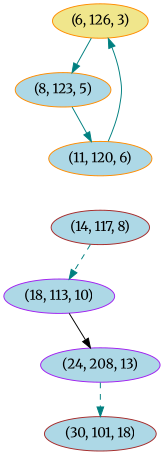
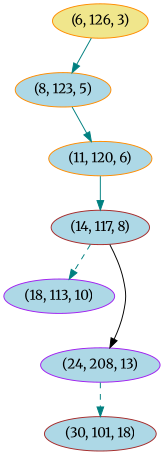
  digraph {
    fontname=Merriweather
    node [color=darkorange fillcolor=lightblue fontname=Merriweather style=filled]
    edge [color=teal fontname=Merriweather style=solid]
    "(6, 126, 3)" [fillcolor=khaki]
    "(8, 123, 5)"
    "(11, 120, 6)"
    "(14, 117, 8)" [color=brown]
    "(18, 113, 10)" [color=purple]
    n6 [color=purple label="(24, 208, 13)"]
    "(30, 101, 18)" [color=brown]
    "(6, 126, 3)" -> "(8, 123, 5)"
    "(8, 123, 5)" -> "(11, 120, 6)"
-   "(11, 120, 6)" -> "(6, 126, 3)"
+   "(11, 120, 6)" -> "(14, 117, 8)"
    "(14, 117, 8)" -> "(18, 113, 10)" [style=dashed]
-   "(18, 113, 10)" -> n6 [color=black]
+   "(14, 117, 8)" -> n6 [color=black]
    n6 -> "(30, 101, 18)" [style=dashed]
  }
